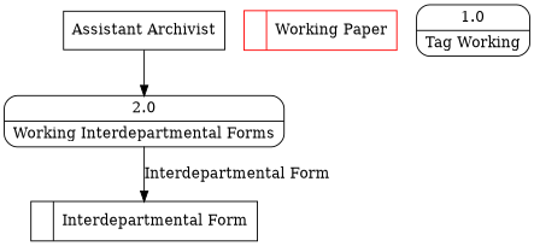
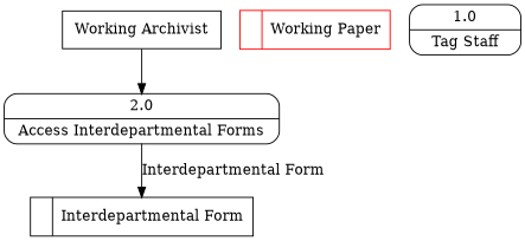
  digraph {
    node [shape=record]
    n1 [color=black label="<f0>  |<f1> Interdepartmental Form "]
    n2 [color=red label="<f0>  |<f1> Working Paper "]
-   n3 [label="Assistant Archivist" shape=box]
-   n4 [label="{<f0> 2.0|<f1> Working Interdepartmental Forms }" shape=Mrecord]
-   n5 [label="{<f0> 1.0|<f1> Tag Working }" shape=Mrecord]
+   n3 [label="Working Archivist" shape=box]
+   n4 [label="{<f0> 2.0|<f1> Access Interdepartmental Forms }" shape=Mrecord]
+   n5 [label="{<f0> 1.0|<f1> Tag Staff }" shape=Mrecord]
    n3 -> n4
    n4 -> n1 [label="Interdepartmental Form"]
  }
